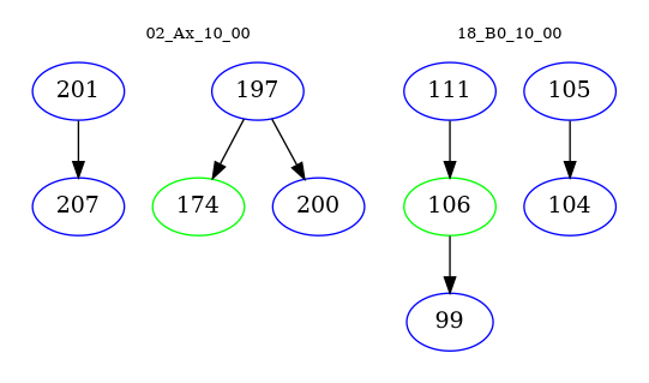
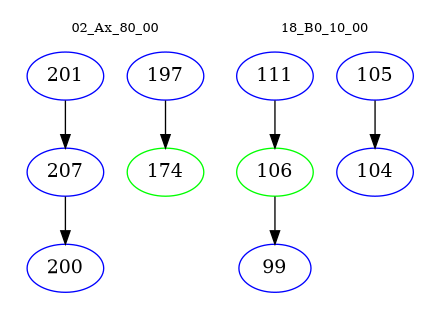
  digraph {
    node [color=blue]
    edge [color=black]
    n1 [label=197]
    n2 [color=green label=174]
    n3 [label=201]
    n4 [label=207]
    n5 [label=200]
    n6 [label=105]
    n7 [label=111]
    n8 [label=104]
    n9 [color=green label=106]
    n10 [label=99]
    subgraph cluster_1 {
      color=white
      fontsize=10
-     label="02_Ax_10_00"
+     label="02_Ax_80_00"
      n1
      n2
      n3
      n4
      n5
    }
    subgraph cluster_2 {
      color=white
      fontsize=10
      label="18_B0_10_00"
      n6
      n7
      n8
      n9
      n10
    }
    n1 -> n2
    n3 -> n4
-   n1 -> n5
+   n4 -> n5
    n6 -> n8
    n7 -> n9
    n9 -> n10
  }
